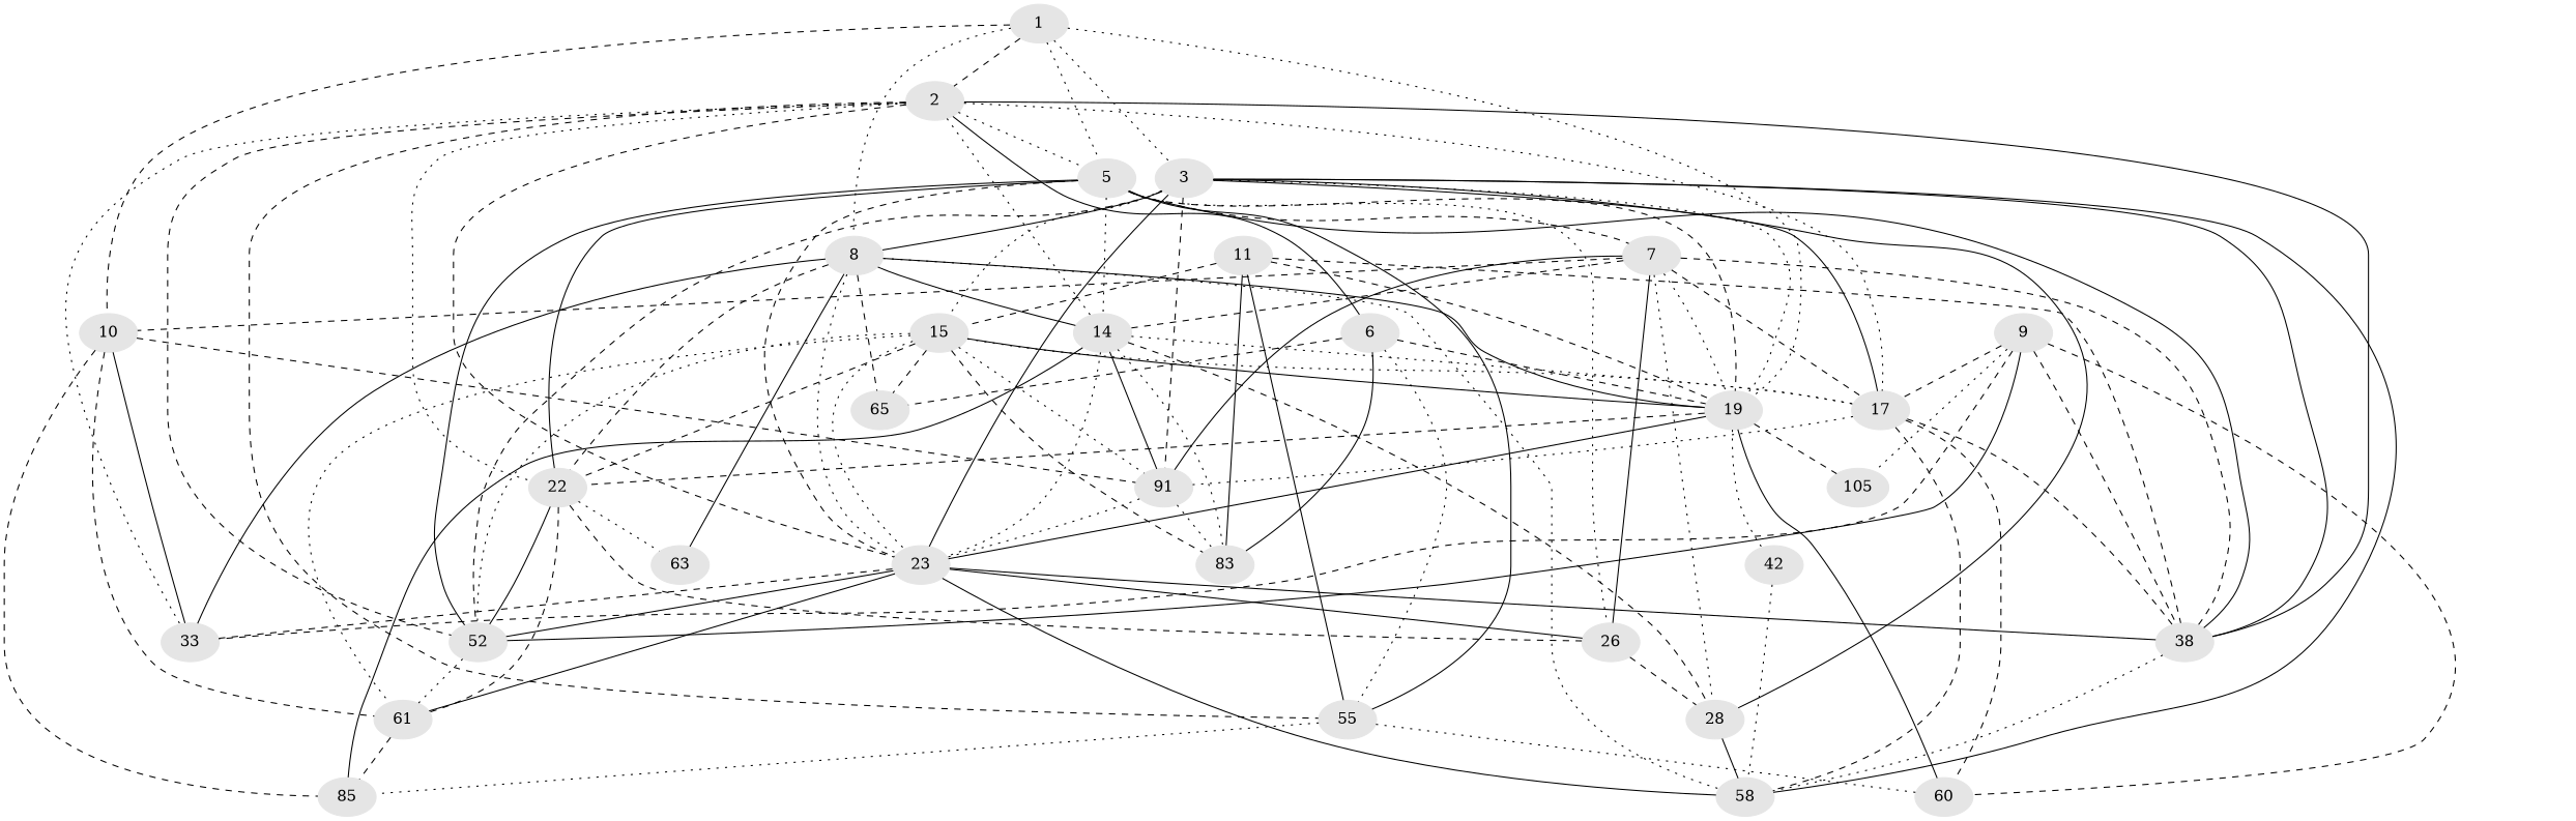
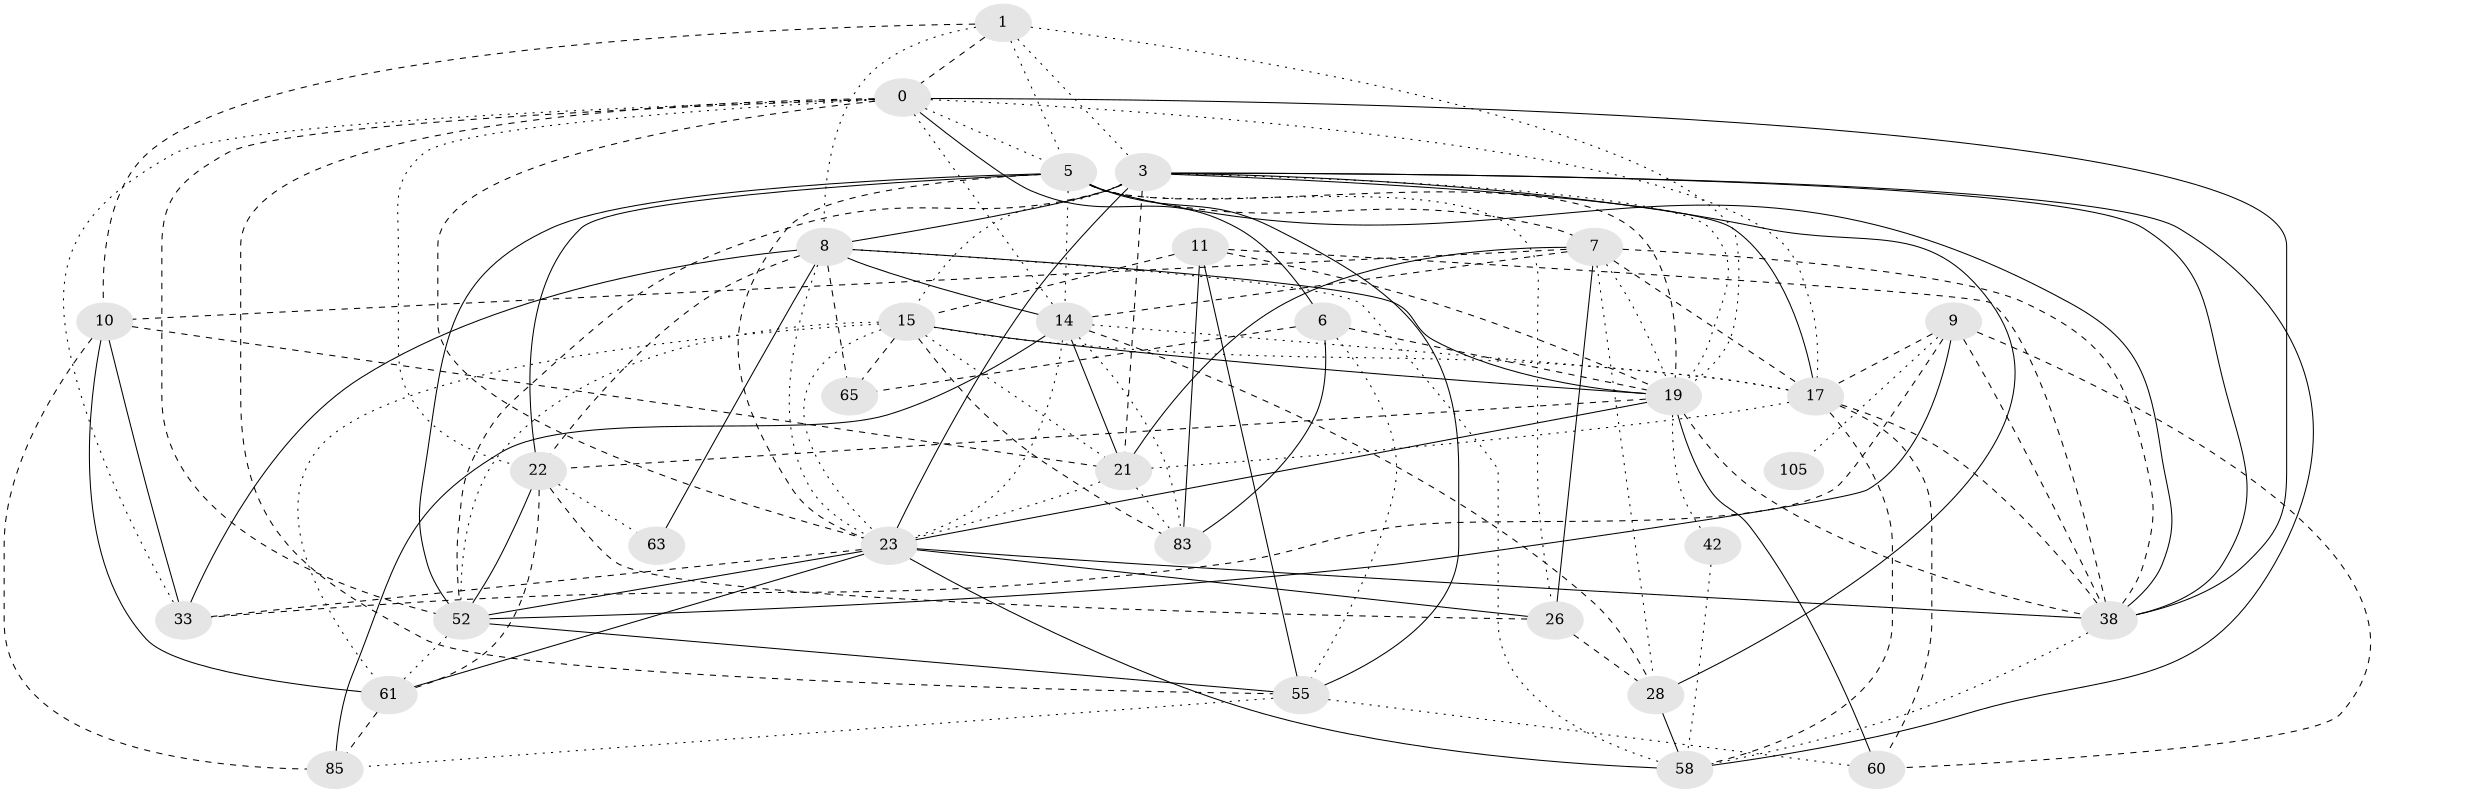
  graph {
    node [color=gray90 style=filled]
    edge [style=dashed]
    1 [super="+108+31+103"]
-   2 [super="+4+35+51+13"]
+   2 [super="+4+35+51+13" label=0]
    3 [super="+32"]
    5 [super="+25+34+47"]
    8 [super="+24+27"]
    10 [super="+40+39"]
    19 [super="+50+20"]
    6 [super="+69"]
    14 [super="+16+57"]
    17 [super="+46"]
    22 [super="+67"]
    23 [super="+90+37"]
    33 [super="+91"]
    52 [super="+53"]
    55 [super="+73+75"]
    38 [super="+82+62"]
    28 [super="+87"]
    15 [super="+88+76"]
-   21 [super="+79" label=91]
+   21 [super="+79"]
    58 [super="+80+92"]
    7 [super="+18+12"]
    26 [super="+54+89"]
    65
    63
    61 [super="+94"]
    85
    60 [super="+77"]
    105
    42
    83 [super="+95"]
    9 [super="+109+106"]
    11 [super="+96"]
    1 -- 2
    1 -- 3 [style=dotted]
    1 -- 5 [style=dotted]
    1 -- 8 [style=dotted]
    1 -- 10 [weight=2]
    1 -- 19 [style=dotted weight=2]
    2 -- 5 [style=dotted weight=2]
    2 -- 6 [style=solid]
    2 -- 14 [style=dotted]
    2 -- 17 [style=dotted]
    2 -- 22 [style=dotted]
    2 -- 23
    2 -- 33 [style=dotted]
    2 -- 52
    2 -- 55
    2 -- 38 [style=solid]
    3 -- 8 [style=solid weight=2]
    3 -- 19 [style=dotted weight=2]
    3 -- 17 [style=solid]
    3 -- 23 [style=solid weight=2]
    3 -- 52
    3 -- 38 [style=solid]
    3 -- 28 [style=solid]
    3 -- 15 [style=dotted]
    3 -- 21
    3 -- 58 [style=solid]
    5 -- 19
    5 -- 14 [style=dotted]
    5 -- 22 [style=solid]
    5 -- 23 [weight=2]
    5 -- 52 [style=solid weight=2]
    5 -- 55 [style=solid]
    5 -- 38 [style=solid]
    5 -- 7 [weight=3]
    5 -- 26 [style=dotted]
    8 -- 19 [style=solid]
    8 -- 14 [style=solid weight=2]
    8 -- 22
    8 -- 23 [style=dotted weight=2]
    8 -- 33 [style=solid]
    8 -- 58 [style=dotted weight=2]
    8 -- 65
    8 -- 63 [style=solid]
    10 -- 33 [style=solid]
    10 -- 21
-   10 -- 61
+   10 -- 61 [style=solid]
    10 -- 85
    19 -- 22
    19 -- 23 [style=solid]
    19 -- 60 [style=solid]
-   19 -- 105
+   19 -- 38
    19 -- 42 [style=dotted]
    6 -- 19
    6 -- 55 [style=dotted]
    6 -- 65
    6 -- 83 [style=solid]
    14 -- 17 [style=dotted]
    14 -- 23 [style=dotted]
    14 -- 28
    14 -- 21 [style=solid]
    14 -- 85 [style=solid]
    14 -- 83 [style=dotted]
    17 -- 38
    17 -- 21 [style=dotted]
    17 -- 58
    17 -- 60
    22 -- 52 [style=solid]
    22 -- 26
    22 -- 63 [style=dotted]
    22 -- 61
    23 -- 33
    23 -- 52 [style=solid]
    23 -- 38 [style=solid]
    23 -- 58 [style=solid]
    23 -- 26 [style=solid weight=2]
    23 -- 61 [style=solid]
+   52 -- 55 [style=solid]
    52 -- 61 [style=dotted]
    55 -- 85 [style=dotted]
    55 -- 60 [style=dotted]
    38 -- 58 [style=dotted]
    28 -- 58 [style=solid]
    15 -- 19 [style=solid]
    15 -- 17 [style=dotted]
-   15 -- 22
    15 -- 23 [style=dotted]
    15 -- 52 [style=dotted]
    15 -- 21 [style=dotted]
    15 -- 65
    15 -- 61 [style=dotted]
    15 -- 83
    21 -- 23 [style=dotted]
    21 -- 83 [style=dotted]
    7 -- 10 [weight=3]
    7 -- 19 [style=dotted]
    7 -- 14
    7 -- 17
    7 -- 38
    7 -- 28 [style=dotted]
    7 -- 21 [style=solid]
    7 -- 26 [style=solid]
    26 -- 28
    61 -- 85
    42 -- 58 [style=dotted]
    9 -- 17
    9 -- 33
    9 -- 52 [style=solid]
    9 -- 38
    9 -- 60
    9 -- 105 [style=dotted]
    11 -- 19 [weight=2]
    11 -- 55 [style=solid]
    11 -- 38
    11 -- 15
    11 -- 83 [style=solid]
  }
